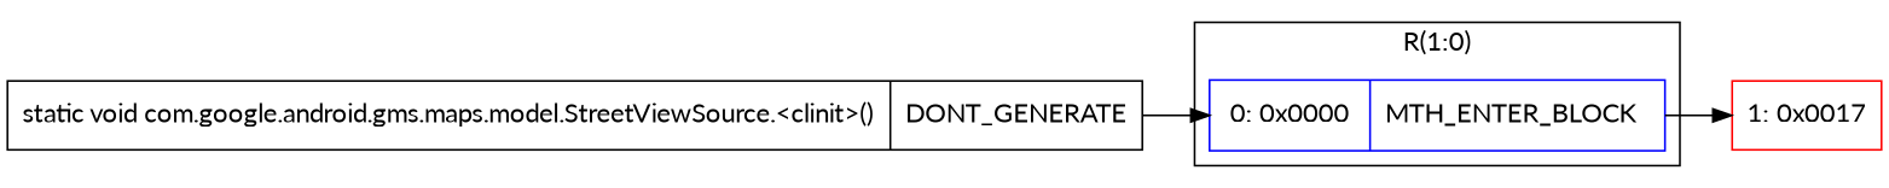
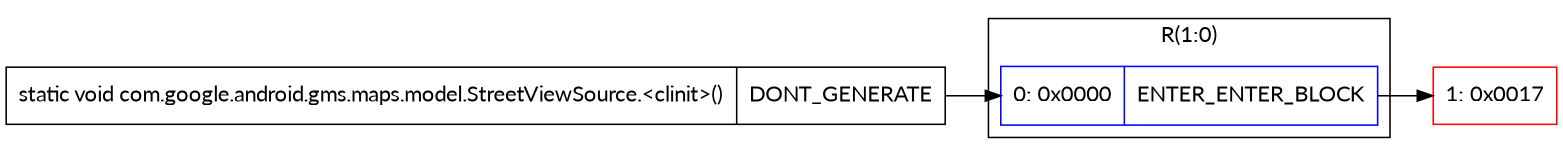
  digraph {
    rankdir=LR
    fontname=Lato
    node [shape=record fontname=Lato]
    edge [fontname=Lato]
-   n1 [color=blue label="{0\:\ 0x0000|MTH_ENTER_BLOCK\l}"]
+   n1 [color=blue label="{0\:\ 0x0000|ENTER_ENTER_BLOCK\l}"]
    n2 [color=red label="{1\:\ 0x0017}"]
    n3 [label="{static void com.google.android.gms.maps.model.StreetViewSource.\<clinit\>()  | DONT_GENERATE\l}"]
    subgraph cluster_1 {
      label="R(1:0)"
      n1
    }
    n1 -> n2
    n3 -> n1
  }
